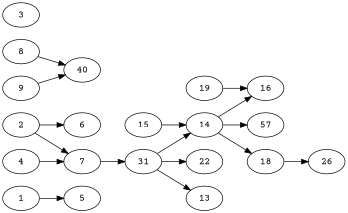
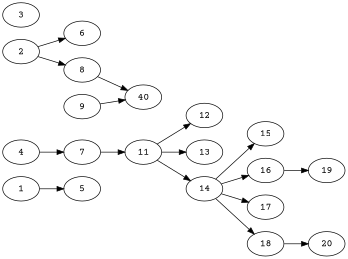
  digraph {
    fontname="Courier Prime"
    rankdir=LR
    node [alpha=0.12 fontname="Courier Prime"]
    edge [fontname="Courier Prime"]
    1 [alpha=0.16 expect_size=13007872]
    5 [alpha=0.07 expect_size=24779776]
-   11 [alpha=0.02 expect_size=32347136 label=31]
-   12 [alpha=0.18 expect_size=22689792 label=22]
+   11 [alpha=0.02 expect_size=32347136]
+   12 [alpha=0.18 expect_size=22689792]
    13 [alpha=0.19 expect_size=29058048]
    14 [expect_size=47912960]
    2 [alpha=0.03 expect_size=20540416]
    6 [alpha=0.16 expect_size=37522432]
    8 [alpha=0.05 expect_size=12186624]
    n10 [expect_size=28153856 label=40]
    3 [alpha=0.08 expect_size=26764288]
    4 [alpha=0.10 expect_size=27393024]
    7 [expect_size=46474240]
    9 [alpha=0.01 expect_size=19248128]
    15 [expect_size=24547328]
    16 [expect_size=40552448]
-   17 [alpha=0.03 expect_size=31239168 label=57]
+   17 [alpha=0.03 expect_size=31239168]
    18 [alpha=0.17 expect_size=12860416]
    19 [alpha=0.02 expect_size=25064448]
-   20 [alpha=0.16 expect_size=27429888 label=26]
+   20 [alpha=0.16 expect_size=27429888]
    1 -> 5
    11 -> 12
    11 -> 13
    11 -> 14
-   15 -> 14
+   14 -> 15
    14 -> 16
    14 -> 17
    14 -> 18
    2 -> 6
-   2 -> 7
+   2 -> 8
    8 -> n10
    4 -> 7
    7 -> 11
    9 -> n10
-   19 -> 16
+   16 -> 19
    18 -> 20
  }
